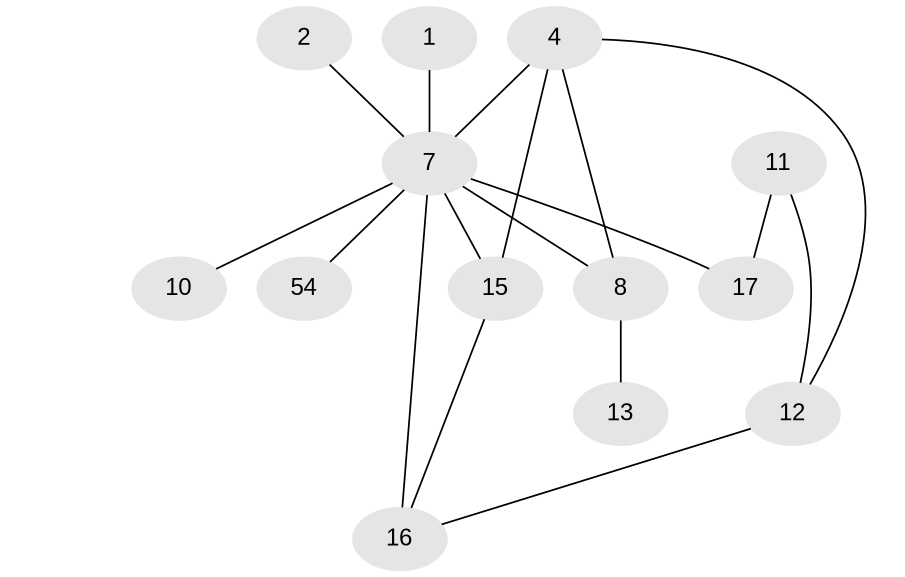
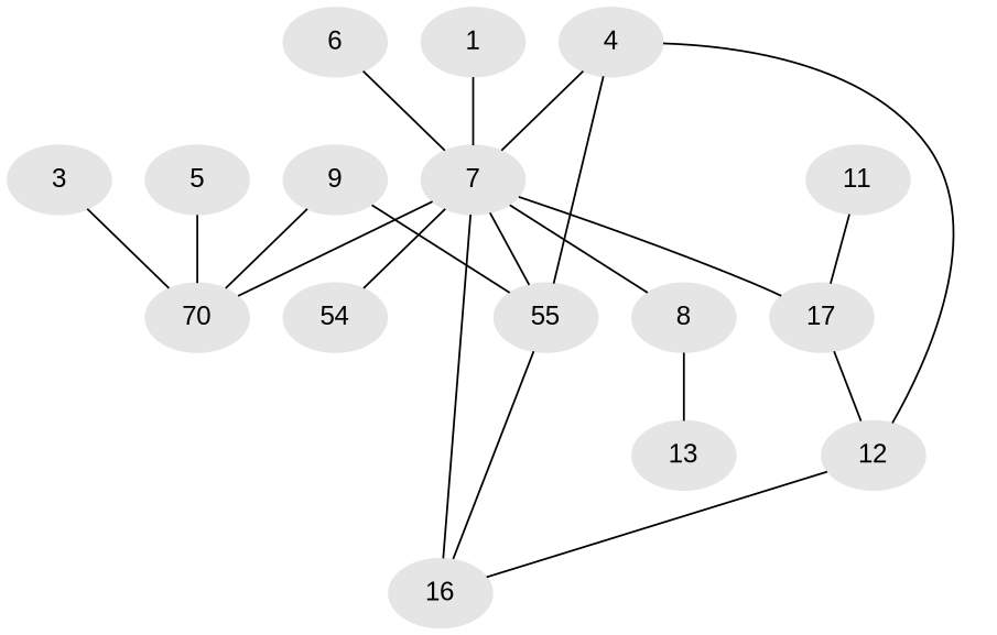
  graph {
    fontname="Liberation Sans"
    node [color=gray90 fontname="Liberation Sans" style=filled]
    edge [fontname="Liberation Sans" weight=1.0]
    1
    7
-   10
+   10 [label=70]
    8
-   15
+   15 [label=55]
    n6 [label=54]
    16
    17
-   2
+   2 [label=6]
+   3
    4
    12
    13
+   5
+   9
    11
    1 -- 7
    7 -- 10
    7 -- 8
    7 -- 15 [weight=2.0]
    7 -- n6
    7 -- 16 [weight=4.0]
    7 -- 17
    8 -- 13
    15 -- 16
    2 -- 7
+   3 -- 10
    4 -- 7 [weight=2.0]
-   4 -- 8
    4 -- 15
    4 -- 12
    12 -- 16
+   5 -- 10
+   9 -- 10
+   9 -- 15
    11 -- 17
-   11 -- 12
+   17 -- 12
  }
